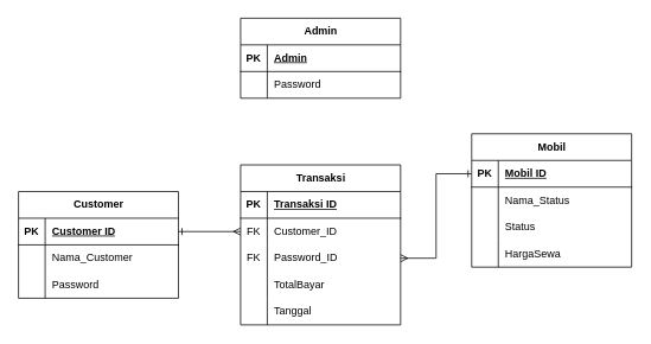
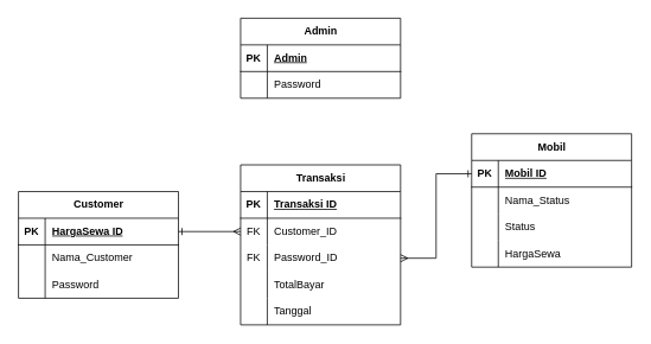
  <mxCell id="0" />
  <mxCell id="1" parent="0" />
  <mxCell id="2" value="Mobil" style="shape=table;startSize=30;container=1;collapsible=1;childLayout=tableLayout;fixedRows=1;rowLines=0;fontStyle=1;align=center;resizeLast=1;html=1;" parent="1" vertex="1"><mxGeometry x="530" y="150" width="180" height="150" as="geometry" /></mxCell>
  <mxCell id="3" value="" style="shape=tableRow;horizontal=0;startSize=0;swimlaneHead=0;swimlaneBody=0;fillColor=none;collapsible=0;dropTarget=0;points=[[0,0.5],[1,0.5]];portConstraint=eastwest;top=0;left=0;right=0;bottom=1;" parent="2" vertex="1"><mxGeometry y="30" width="180" height="30" as="geometry" /></mxCell>
  <mxCell id="4" value="PK" style="shape=partialRectangle;connectable=0;fillColor=none;top=0;left=0;bottom=0;right=0;fontStyle=1;overflow=hidden;whiteSpace=wrap;html=1;" parent="3" vertex="1"><mxGeometry width="30" height="30" as="geometry"><mxRectangle width="30" height="30" as="alternateBounds" /></mxGeometry></mxCell>
  <mxCell id="5" value="Mobil ID" style="shape=partialRectangle;connectable=0;fillColor=none;top=0;left=0;bottom=0;right=0;align=left;spacingLeft=6;fontStyle=5;overflow=hidden;whiteSpace=wrap;html=1;" parent="3" vertex="1"><mxGeometry x="30" width="150" height="30" as="geometry"><mxRectangle width="150" height="30" as="alternateBounds" /></mxGeometry></mxCell>
  <mxCell id="6" value="" style="shape=tableRow;horizontal=0;startSize=0;swimlaneHead=0;swimlaneBody=0;fillColor=none;collapsible=0;dropTarget=0;points=[[0,0.5],[1,0.5]];portConstraint=eastwest;top=0;left=0;right=0;bottom=0;" parent="2" vertex="1"><mxGeometry y="60" width="180" height="30" as="geometry" /></mxCell>
  <mxCell id="7" value="" style="shape=partialRectangle;connectable=0;fillColor=none;top=0;left=0;bottom=0;right=0;editable=1;overflow=hidden;whiteSpace=wrap;html=1;" parent="6" vertex="1"><mxGeometry width="30" height="30" as="geometry"><mxRectangle width="30" height="30" as="alternateBounds" /></mxGeometry></mxCell>
  <mxCell id="8" value="Nama_Status" style="shape=partialRectangle;connectable=0;fillColor=none;top=0;left=0;bottom=0;right=0;align=left;spacingLeft=6;overflow=hidden;whiteSpace=wrap;html=1;" parent="6" vertex="1"><mxGeometry x="30" width="150" height="30" as="geometry"><mxRectangle width="150" height="30" as="alternateBounds" /></mxGeometry></mxCell>
  <mxCell id="9" value="" style="shape=tableRow;horizontal=0;startSize=0;swimlaneHead=0;swimlaneBody=0;fillColor=none;collapsible=0;dropTarget=0;points=[[0,0.5],[1,0.5]];portConstraint=eastwest;top=0;left=0;right=0;bottom=0;" parent="2" vertex="1"><mxGeometry y="90" width="180" height="30" as="geometry" /></mxCell>
  <mxCell id="10" value="" style="shape=partialRectangle;connectable=0;fillColor=none;top=0;left=0;bottom=0;right=0;editable=1;overflow=hidden;whiteSpace=wrap;html=1;" parent="9" vertex="1"><mxGeometry width="30" height="30" as="geometry"><mxRectangle width="30" height="30" as="alternateBounds" /></mxGeometry></mxCell>
  <mxCell id="11" value="Status" style="shape=partialRectangle;connectable=0;fillColor=none;top=0;left=0;bottom=0;right=0;align=left;spacingLeft=6;overflow=hidden;whiteSpace=wrap;html=1;" parent="9" vertex="1"><mxGeometry x="30" width="150" height="30" as="geometry"><mxRectangle width="150" height="30" as="alternateBounds" /></mxGeometry></mxCell>
  <mxCell id="12" value="" style="shape=tableRow;horizontal=0;startSize=0;swimlaneHead=0;swimlaneBody=0;fillColor=none;collapsible=0;dropTarget=0;points=[[0,0.5],[1,0.5]];portConstraint=eastwest;top=0;left=0;right=0;bottom=0;" parent="2" vertex="1"><mxGeometry y="120" width="180" height="30" as="geometry" /></mxCell>
  <mxCell id="13" value="" style="shape=partialRectangle;connectable=0;fillColor=none;top=0;left=0;bottom=0;right=0;editable=1;overflow=hidden;whiteSpace=wrap;html=1;" parent="12" vertex="1"><mxGeometry width="30" height="30" as="geometry"><mxRectangle width="30" height="30" as="alternateBounds" /></mxGeometry></mxCell>
  <mxCell id="14" value="HargaSewa" style="shape=partialRectangle;connectable=0;fillColor=none;top=0;left=0;bottom=0;right=0;align=left;spacingLeft=6;overflow=hidden;whiteSpace=wrap;html=1;" parent="12" vertex="1"><mxGeometry x="30" width="150" height="30" as="geometry"><mxRectangle width="150" height="30" as="alternateBounds" /></mxGeometry></mxCell>
  <mxCell id="15" value="Customer" style="shape=table;startSize=30;container=1;collapsible=1;childLayout=tableLayout;fixedRows=1;rowLines=0;fontStyle=1;align=center;resizeLast=1;html=1;" parent="1" vertex="1"><mxGeometry x="20" y="215" width="180" height="120" as="geometry" /></mxCell>
  <mxCell id="16" value="" style="shape=tableRow;horizontal=0;startSize=0;swimlaneHead=0;swimlaneBody=0;fillColor=none;collapsible=0;dropTarget=0;points=[[0,0.5],[1,0.5]];portConstraint=eastwest;top=0;left=0;right=0;bottom=1;" parent="15" vertex="1"><mxGeometry y="30" width="180" height="30" as="geometry" /></mxCell>
  <mxCell id="17" value="PK" style="shape=partialRectangle;connectable=0;fillColor=none;top=0;left=0;bottom=0;right=0;fontStyle=1;overflow=hidden;whiteSpace=wrap;html=1;" parent="16" vertex="1"><mxGeometry width="30" height="30" as="geometry"><mxRectangle width="30" height="30" as="alternateBounds" /></mxGeometry></mxCell>
- <mxCell id="18" value="Customer ID" style="shape=partialRectangle;connectable=0;fillColor=none;top=0;left=0;bottom=0;right=0;align=left;spacingLeft=6;fontStyle=5;overflow=hidden;whiteSpace=wrap;html=1;" parent="16" vertex="1"><mxGeometry x="30" width="150" height="30" as="geometry"><mxRectangle width="150" height="30" as="alternateBounds" /></mxGeometry></mxCell>
+ <mxCell id="18" value="HargaSewa ID" style="shape=partialRectangle;connectable=0;fillColor=none;top=0;left=0;bottom=0;right=0;align=left;spacingLeft=6;fontStyle=5;overflow=hidden;whiteSpace=wrap;html=1;" parent="16" vertex="1"><mxGeometry x="30" width="150" height="30" as="geometry"><mxRectangle width="150" height="30" as="alternateBounds" /></mxGeometry></mxCell>
  <mxCell id="19" value="" style="shape=tableRow;horizontal=0;startSize=0;swimlaneHead=0;swimlaneBody=0;fillColor=none;collapsible=0;dropTarget=0;points=[[0,0.5],[1,0.5]];portConstraint=eastwest;top=0;left=0;right=0;bottom=0;" parent="15" vertex="1"><mxGeometry y="60" width="180" height="30" as="geometry" /></mxCell>
  <mxCell id="20" value="" style="shape=partialRectangle;connectable=0;fillColor=none;top=0;left=0;bottom=0;right=0;editable=1;overflow=hidden;whiteSpace=wrap;html=1;" parent="19" vertex="1"><mxGeometry width="30" height="30" as="geometry"><mxRectangle width="30" height="30" as="alternateBounds" /></mxGeometry></mxCell>
  <mxCell id="21" value="Nama_Customer" style="shape=partialRectangle;connectable=0;fillColor=none;top=0;left=0;bottom=0;right=0;align=left;spacingLeft=6;overflow=hidden;whiteSpace=wrap;html=1;" parent="19" vertex="1"><mxGeometry x="30" width="150" height="30" as="geometry"><mxRectangle width="150" height="30" as="alternateBounds" /></mxGeometry></mxCell>
  <mxCell id="22" value="" style="shape=tableRow;horizontal=0;startSize=0;swimlaneHead=0;swimlaneBody=0;fillColor=none;collapsible=0;dropTarget=0;points=[[0,0.5],[1,0.5]];portConstraint=eastwest;top=0;left=0;right=0;bottom=0;" parent="15" vertex="1"><mxGeometry y="90" width="180" height="30" as="geometry" /></mxCell>
  <mxCell id="23" value="" style="shape=partialRectangle;connectable=0;fillColor=none;top=0;left=0;bottom=0;right=0;editable=1;overflow=hidden;whiteSpace=wrap;html=1;" parent="22" vertex="1"><mxGeometry width="30" height="30" as="geometry"><mxRectangle width="30" height="30" as="alternateBounds" /></mxGeometry></mxCell>
  <mxCell id="24" value="Password" style="shape=partialRectangle;connectable=0;fillColor=none;top=0;left=0;bottom=0;right=0;align=left;spacingLeft=6;overflow=hidden;whiteSpace=wrap;html=1;" parent="22" vertex="1"><mxGeometry x="30" width="150" height="30" as="geometry"><mxRectangle width="150" height="30" as="alternateBounds" /></mxGeometry></mxCell>
  <mxCell id="25" value="Transaksi" style="shape=table;startSize=30;container=1;collapsible=1;childLayout=tableLayout;fixedRows=1;rowLines=0;fontStyle=1;align=center;resizeLast=1;html=1;" parent="1" vertex="1"><mxGeometry x="270" y="185" width="180" height="180" as="geometry" /></mxCell>
  <mxCell id="26" value="" style="shape=tableRow;horizontal=0;startSize=0;swimlaneHead=0;swimlaneBody=0;fillColor=none;collapsible=0;dropTarget=0;points=[[0,0.5],[1,0.5]];portConstraint=eastwest;top=0;left=0;right=0;bottom=1;" parent="25" vertex="1"><mxGeometry y="30" width="180" height="30" as="geometry" /></mxCell>
  <mxCell id="27" value="PK" style="shape=partialRectangle;connectable=0;fillColor=none;top=0;left=0;bottom=0;right=0;fontStyle=1;overflow=hidden;whiteSpace=wrap;html=1;" parent="26" vertex="1"><mxGeometry width="30" height="30" as="geometry"><mxRectangle width="30" height="30" as="alternateBounds" /></mxGeometry></mxCell>
  <mxCell id="28" value="Transaksi ID" style="shape=partialRectangle;connectable=0;fillColor=none;top=0;left=0;bottom=0;right=0;align=left;spacingLeft=6;fontStyle=5;overflow=hidden;whiteSpace=wrap;html=1;" parent="26" vertex="1"><mxGeometry x="30" width="150" height="30" as="geometry"><mxRectangle width="150" height="30" as="alternateBounds" /></mxGeometry></mxCell>
  <mxCell id="29" value="" style="shape=tableRow;horizontal=0;startSize=0;swimlaneHead=0;swimlaneBody=0;fillColor=none;collapsible=0;dropTarget=0;points=[[0,0.5],[1,0.5]];portConstraint=eastwest;top=0;left=0;right=0;bottom=0;" parent="25" vertex="1"><mxGeometry y="60" width="180" height="30" as="geometry" /></mxCell>
  <mxCell id="30" value="FK" style="shape=partialRectangle;connectable=0;fillColor=none;top=0;left=0;bottom=0;right=0;editable=1;overflow=hidden;whiteSpace=wrap;html=1;" parent="29" vertex="1"><mxGeometry width="30" height="30" as="geometry"><mxRectangle width="30" height="30" as="alternateBounds" /></mxGeometry></mxCell>
  <mxCell id="31" value="Customer_ID" style="shape=partialRectangle;connectable=0;fillColor=none;top=0;left=0;bottom=0;right=0;align=left;spacingLeft=6;overflow=hidden;whiteSpace=wrap;html=1;" parent="29" vertex="1"><mxGeometry x="30" width="150" height="30" as="geometry"><mxRectangle width="150" height="30" as="alternateBounds" /></mxGeometry></mxCell>
  <mxCell id="32" value="" style="shape=tableRow;horizontal=0;startSize=0;swimlaneHead=0;swimlaneBody=0;fillColor=none;collapsible=0;dropTarget=0;points=[[0,0.5],[1,0.5]];portConstraint=eastwest;top=0;left=0;right=0;bottom=0;" parent="25" vertex="1"><mxGeometry y="90" width="180" height="30" as="geometry" /></mxCell>
  <mxCell id="33" value="FK" style="shape=partialRectangle;connectable=0;fillColor=none;top=0;left=0;bottom=0;right=0;editable=1;overflow=hidden;whiteSpace=wrap;html=1;" parent="32" vertex="1"><mxGeometry width="30" height="30" as="geometry"><mxRectangle width="30" height="30" as="alternateBounds" /></mxGeometry></mxCell>
  <mxCell id="34" value="Password_ID" style="shape=partialRectangle;connectable=0;fillColor=none;top=0;left=0;bottom=0;right=0;align=left;spacingLeft=6;overflow=hidden;whiteSpace=wrap;html=1;" parent="32" vertex="1"><mxGeometry x="30" width="150" height="30" as="geometry"><mxRectangle width="150" height="30" as="alternateBounds" /></mxGeometry></mxCell>
  <mxCell id="35" value="" style="shape=tableRow;horizontal=0;startSize=0;swimlaneHead=0;swimlaneBody=0;fillColor=none;collapsible=0;dropTarget=0;points=[[0,0.5],[1,0.5]];portConstraint=eastwest;top=0;left=0;right=0;bottom=0;" parent="25" vertex="1"><mxGeometry y="120" width="180" height="30" as="geometry" /></mxCell>
  <mxCell id="36" value="" style="shape=partialRectangle;connectable=0;fillColor=none;top=0;left=0;bottom=0;right=0;editable=1;overflow=hidden;whiteSpace=wrap;html=1;" parent="35" vertex="1"><mxGeometry width="30" height="30" as="geometry"><mxRectangle width="30" height="30" as="alternateBounds" /></mxGeometry></mxCell>
  <mxCell id="37" value="TotalBayar" style="shape=partialRectangle;connectable=0;fillColor=none;top=0;left=0;bottom=0;right=0;align=left;spacingLeft=6;overflow=hidden;whiteSpace=wrap;html=1;" parent="35" vertex="1"><mxGeometry x="30" width="150" height="30" as="geometry"><mxRectangle width="150" height="30" as="alternateBounds" /></mxGeometry></mxCell>
  <mxCell id="38" value="" style="shape=tableRow;horizontal=0;startSize=0;swimlaneHead=0;swimlaneBody=0;fillColor=none;collapsible=0;dropTarget=0;points=[[0,0.5],[1,0.5]];portConstraint=eastwest;top=0;left=0;right=0;bottom=0;" parent="25" vertex="1"><mxGeometry y="150" width="180" height="30" as="geometry" /></mxCell>
  <mxCell id="39" value="" style="shape=partialRectangle;connectable=0;fillColor=none;top=0;left=0;bottom=0;right=0;editable=1;overflow=hidden;whiteSpace=wrap;html=1;" parent="38" vertex="1"><mxGeometry width="30" height="30" as="geometry"><mxRectangle width="30" height="30" as="alternateBounds" /></mxGeometry></mxCell>
  <mxCell id="40" value="Tanggal" style="shape=partialRectangle;connectable=0;fillColor=none;top=0;left=0;bottom=0;right=0;align=left;spacingLeft=6;overflow=hidden;whiteSpace=wrap;html=1;" parent="38" vertex="1"><mxGeometry x="30" width="150" height="30" as="geometry"><mxRectangle width="150" height="30" as="alternateBounds" /></mxGeometry></mxCell>
  <mxCell id="41" style="edgeStyle=orthogonalEdgeStyle;rounded=0;orthogonalLoop=1;jettySize=auto;html=1;exitX=1;exitY=0.5;exitDx=0;exitDy=0;entryX=0;entryY=0.5;entryDx=0;entryDy=0;endArrow=ERmany;endFill=0;startArrow=ERone;startFill=0;" parent="1" source="16" target="29" edge="1"><mxGeometry relative="1" as="geometry" /></mxCell>
  <mxCell id="42" style="edgeStyle=orthogonalEdgeStyle;rounded=0;orthogonalLoop=1;jettySize=auto;html=1;exitX=0;exitY=0.5;exitDx=0;exitDy=0;entryX=1;entryY=0.5;entryDx=0;entryDy=0;startArrow=ERone;startFill=0;endArrow=ERmany;endFill=0;" parent="1" source="3" target="32" edge="1"><mxGeometry relative="1" as="geometry" /></mxCell>
  <mxCell id="43" value="Admin" style="shape=table;startSize=30;container=1;collapsible=1;childLayout=tableLayout;fixedRows=1;rowLines=0;fontStyle=1;align=center;resizeLast=1;html=1;" parent="1" vertex="1"><mxGeometry x="270" y="20" width="180" height="90" as="geometry" /></mxCell>
  <mxCell id="44" value="" style="shape=tableRow;horizontal=0;startSize=0;swimlaneHead=0;swimlaneBody=0;fillColor=none;collapsible=0;dropTarget=0;points=[[0,0.5],[1,0.5]];portConstraint=eastwest;top=0;left=0;right=0;bottom=1;" parent="43" vertex="1"><mxGeometry y="30" width="180" height="30" as="geometry" /></mxCell>
  <mxCell id="45" value="PK" style="shape=partialRectangle;connectable=0;fillColor=none;top=0;left=0;bottom=0;right=0;fontStyle=1;overflow=hidden;whiteSpace=wrap;html=1;" parent="44" vertex="1"><mxGeometry width="30" height="30" as="geometry"><mxRectangle width="30" height="30" as="alternateBounds" /></mxGeometry></mxCell>
  <mxCell id="46" value="Admin" style="shape=partialRectangle;connectable=0;fillColor=none;top=0;left=0;bottom=0;right=0;align=left;spacingLeft=6;fontStyle=5;overflow=hidden;whiteSpace=wrap;html=1;" parent="44" vertex="1"><mxGeometry x="30" width="150" height="30" as="geometry"><mxRectangle width="150" height="30" as="alternateBounds" /></mxGeometry></mxCell>
  <mxCell id="47" value="" style="shape=tableRow;horizontal=0;startSize=0;swimlaneHead=0;swimlaneBody=0;fillColor=none;collapsible=0;dropTarget=0;points=[[0,0.5],[1,0.5]];portConstraint=eastwest;top=0;left=0;right=0;bottom=0;" parent="43" vertex="1"><mxGeometry y="60" width="180" height="30" as="geometry" /></mxCell>
  <mxCell id="48" value="" style="shape=partialRectangle;connectable=0;fillColor=none;top=0;left=0;bottom=0;right=0;editable=1;overflow=hidden;whiteSpace=wrap;html=1;" parent="47" vertex="1"><mxGeometry width="30" height="30" as="geometry"><mxRectangle width="30" height="30" as="alternateBounds" /></mxGeometry></mxCell>
  <mxCell id="49" value="Password" style="shape=partialRectangle;connectable=0;fillColor=none;top=0;left=0;bottom=0;right=0;align=left;spacingLeft=6;overflow=hidden;whiteSpace=wrap;html=1;" parent="47" vertex="1"><mxGeometry x="30" width="150" height="30" as="geometry"><mxRectangle width="150" height="30" as="alternateBounds" /></mxGeometry></mxCell>
